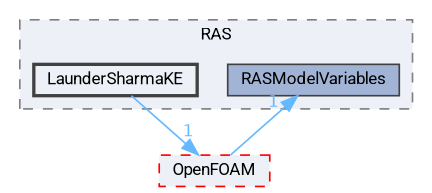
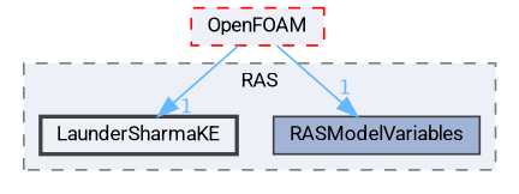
  digraph {
    compound=true
    fontname=Roboto
    node [color=grey25 fillcolor="#edf0f7" fontname=Roboto fontsize=10 shape=box]
    edge [color=steelblue1 fontcolor=steelblue1 fontname=Roboto fontsize=10 headlabel=1 labeldistance=1.5 labelfontname=Helvetica labelfontsize=10]
    n1 [fillcolor="#a2b4d6" height=0.2 label=RASModelVariables style=filled width=0.4]
    n2 [height=0.2 label=LaunderSharmaKE style="filled,bold" width=0.4]
    n3 [color=red height=0.2 label=OpenFOAM style="filled,dashed" width=0.4]
    subgraph cluster_1 {
      bgcolor="#edf0f7"
      fontsize=10
      label=RAS
      pencolor=grey50
      style="filled,dashed"
      n1
      n2
    }
-   n2 -> n3
+   n3 -> n2
    n3 -> n1
  }
